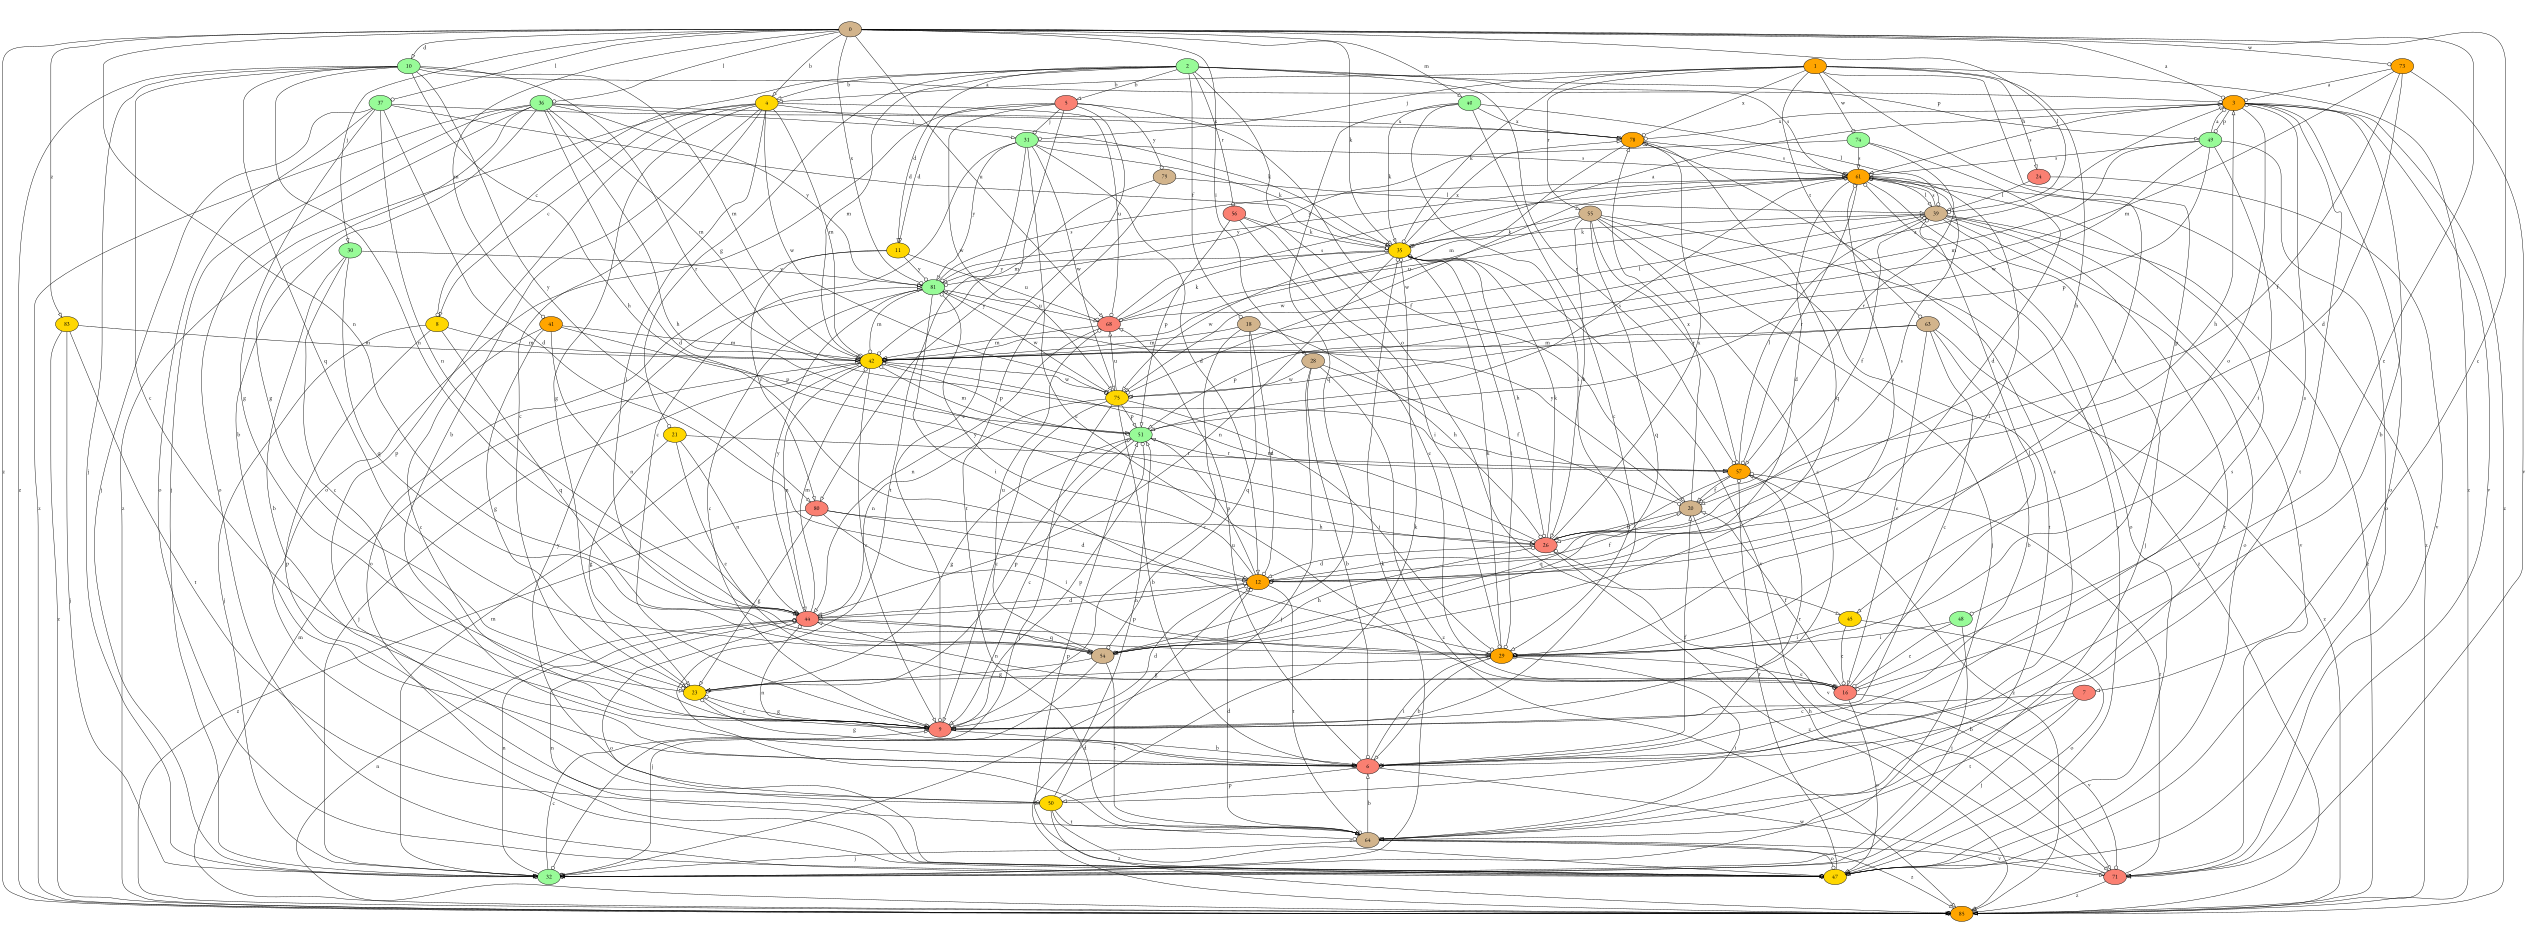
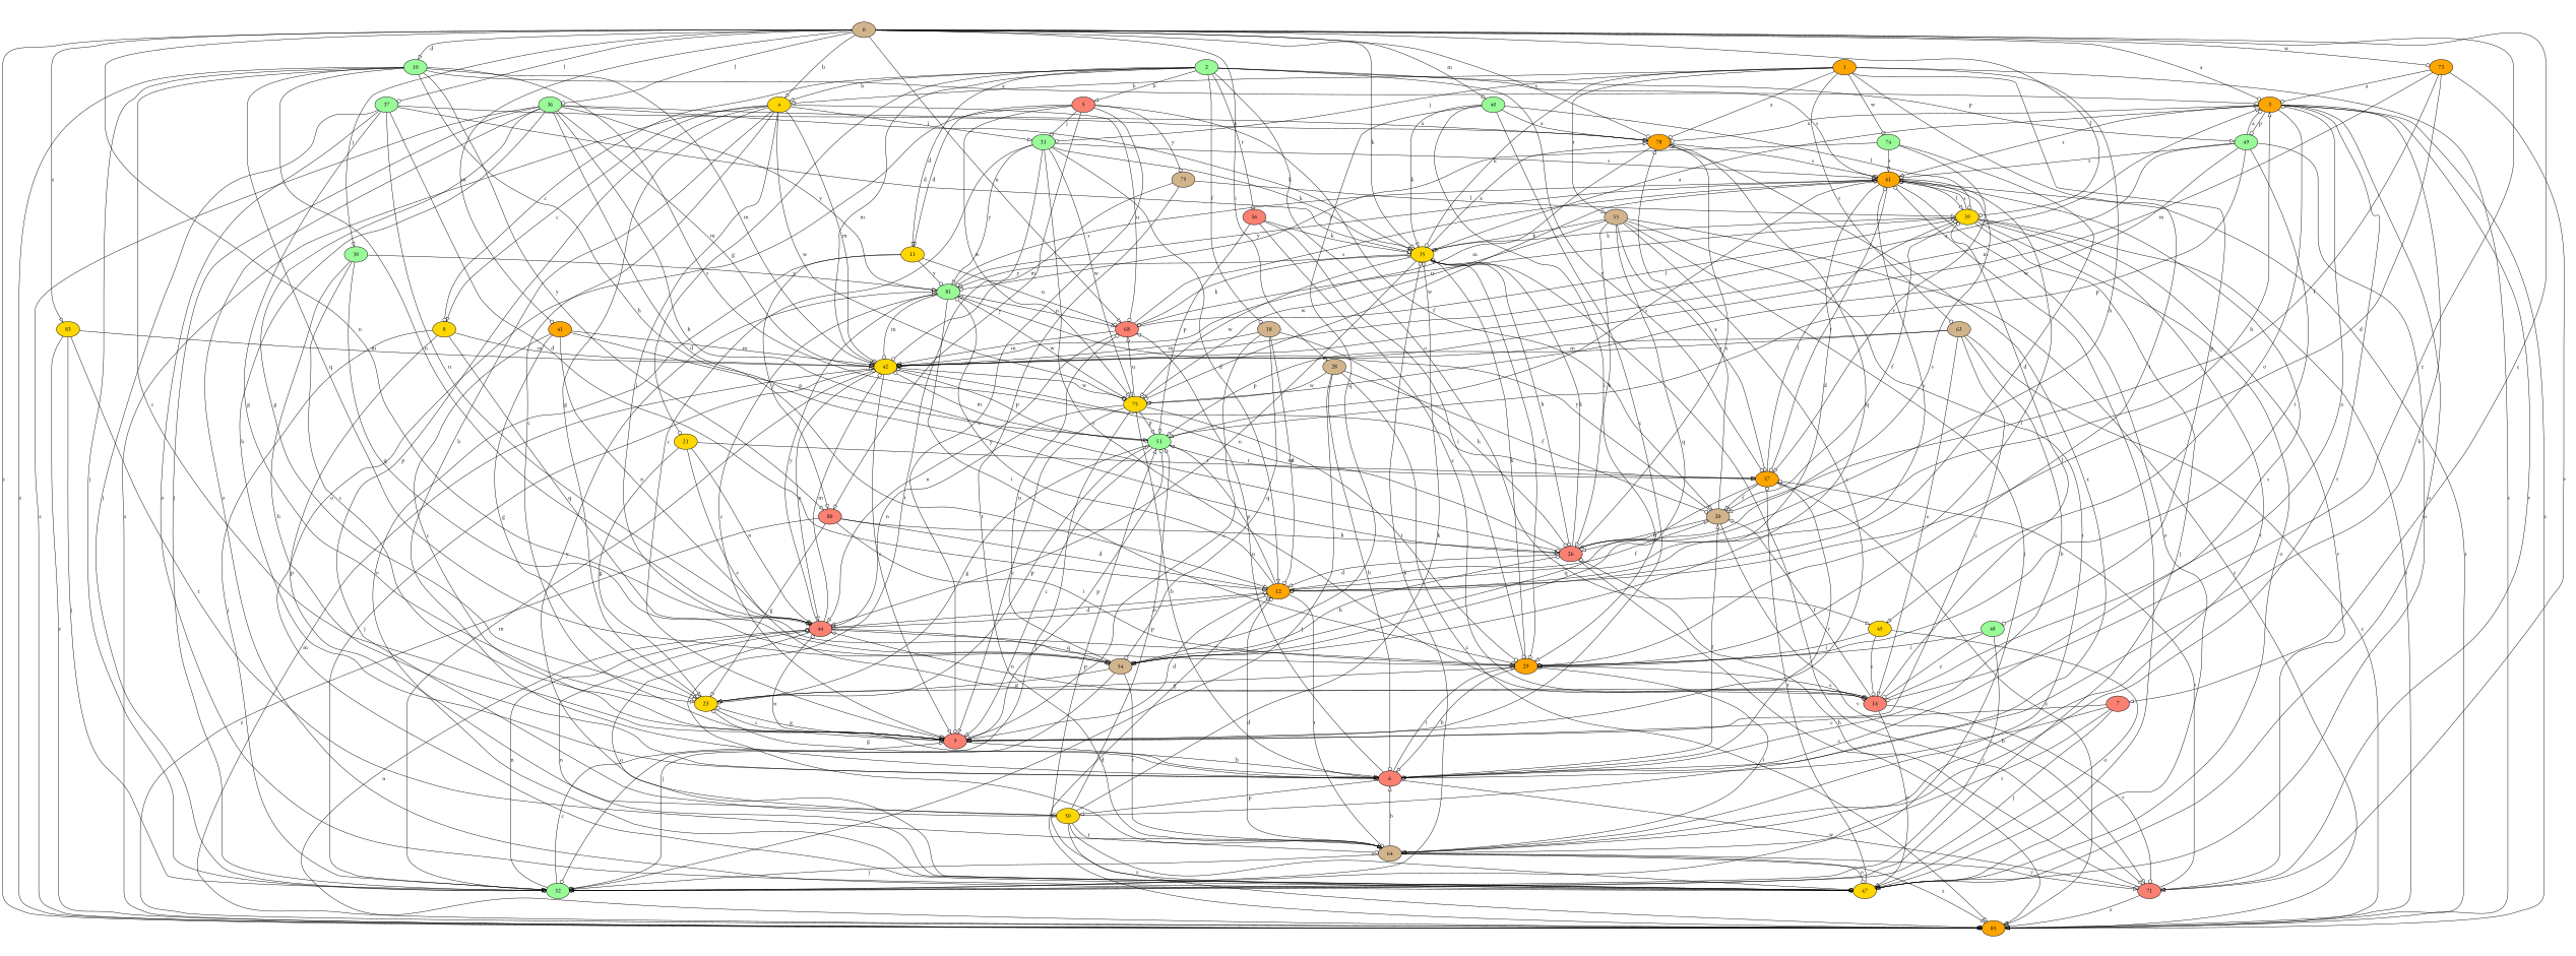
  strict digraph {
    fontname="EB Garamond"
    node [fillcolor=gold fontname="EB Garamond" style=filled]
    edge [arrowhead=onormal fontname="EB Garamond"]
    0 [fillcolor=tan]
    3 [fillcolor=orange]
    4
    7 [fillcolor=salmon]
    10 [fillcolor=palegreen]
    16 [fillcolor=salmon]
    28 [fillcolor=tan]
    30 [fillcolor=palegreen]
    35
    36 [fillcolor=palegreen]
    37 [fillcolor=palegreen]
-   39 [fillcolor=tan]
+   39
    40 [fillcolor=palegreen]
    41 [fillcolor=orange]
    44 [fillcolor=salmon]
    68 [fillcolor=salmon]
    73 [fillcolor=orange]
    78 [fillcolor=orange]
    83
    85 [fillcolor=orange]
    45
    49 [fillcolor=palegreen]
    61 [fillcolor=orange]
    6 [fillcolor=salmon]
    47
    64 [fillcolor=tan]
    71 [fillcolor=salmon]
    29 [fillcolor=orange]
    31 [fillcolor=palegreen]
    8
    42
    9 [fillcolor=salmon]
    23
    50
    75
    32 [fillcolor=palegreen]
    26 [fillcolor=salmon]
    57 [fillcolor=orange]
    80 [fillcolor=salmon]
    54 [fillcolor=tan]
    20 [fillcolor=tan]
    81 [fillcolor=palegreen]
    12 [fillcolor=orange]
    51 [fillcolor=palegreen]
    1 [fillcolor=orange]
-   24 [fillcolor=salmon]
    48 [fillcolor=palegreen]
    55 [fillcolor=tan]
    63 [fillcolor=tan]
    74 [fillcolor=palegreen]
    2 [fillcolor=palegreen]
    5 [fillcolor=salmon]
    11
    18 [fillcolor=tan]
    21
    56 [fillcolor=salmon]
    79 [fillcolor=tan]
    0 -> 3 [arrowhead=odot label=a]
    0 -> 4 [label=b]
    0 -> 7 [label=c]
    0 -> 10 [label=d]
    0 -> 16 [arrowhead=odot label=e]
    0 -> 28 [label=i]
    0 -> 30 [label=j]
    0 -> 35 [label=k]
    0 -> 36 [arrowhead=odot label=l]
    0 -> 37 [arrowhead=odot label=l]
    0 -> 39 [arrowhead=odot label=l]
    0 -> 40 [label=m]
    0 -> 41 [arrowhead=odot label=m]
    0 -> 44 [label=n]
    0 -> 68 [label=u]
    0 -> 73 [arrowhead=odot label=w]
-   0 -> 81 [arrowhead=odot label=x]
+   0 -> 78 [arrowhead=odot label=x]
    0 -> 83 [label=z]
    0 -> 85 [label=z]
    3 -> 78 [arrowhead=odot label=x]
    3 -> 85 [label=z]
    3 -> 45 [label=o]
    3 -> 49 [arrowhead=odot label=p]
    3 -> 61 [label=s]
    3 -> 6 [label=b]
    3 -> 47 [arrowhead=odot label=o]
    3 -> 64 [label=t]
    3 -> 71 [label=v]
    4 -> 68 [arrowhead=odot label=u]
    4 -> 85 [label=z]
    4 -> 6 [label=b]
    4 -> 29 [arrowhead=odot label=i]
    4 -> 31 [label=j]
    4 -> 8 [label=c]
    4 -> 42 [arrowhead=odot label=m]
    4 -> 9 [arrowhead=odot label=c]
    4 -> 23 [arrowhead=odot label=g]
    4 -> 50 [label=p]
    4 -> 75 [arrowhead=odot label=w]
    7 -> 6 [arrowhead=odot label=b]
    7 -> 64 [label=t]
    7 -> 9 [label=c]
    7 -> 32 [arrowhead=odot label=j]
    10 -> 3 [arrowhead=odot label=a]
    10 -> 44 [arrowhead=odot label=n]
    10 -> 85 [arrowhead=odot label=z]
    10 -> 42 [label=m]
    10 -> 9 [label=c]
    10 -> 32 [arrowhead=odot label=j]
    10 -> 26 [label=h]
    10 -> 57 [label=r]
    10 -> 80 [label=y]
    10 -> 54 [label=q]
    16 -> 3 [arrowhead=odot label=a]
    16 -> 39 [arrowhead=odot label=l]
    16 -> 44 [label=n]
    16 -> 47 [label=o]
    16 -> 71 [arrowhead=odot label=v]
    16 -> 20 [label=f]
    28 -> 85 [label=z]
    28 -> 6 [arrowhead=odot label=b]
    28 -> 75 [arrowhead=odot label=w]
    28 -> 32 [arrowhead=odot label=j]
    28 -> 20 [arrowhead=odot label=f]
    30 -> 6 [arrowhead=odot label=b]
    30 -> 9 [arrowhead=odot label=c]
    30 -> 54 [label=q]
    30 -> 81 [label=y]
    35 -> 3 [label=a]
    35 -> 44 [label=n]
    35 -> 78 [label=x]
    35 -> 71 [label=v]
    35 -> 29 [arrowhead=odot label=i]
    35 -> 75 [label=w]
    35 -> 26 [arrowhead=odot label=h]
    35 -> 81 [label=y]
    36 -> 35 [label=k]
    36 -> 78 [arrowhead=odot label=x]
    36 -> 85 [arrowhead=odot label=z]
    36 -> 6 [arrowhead=odot label=b]
    36 -> 47 [arrowhead=odot label=o]
    36 -> 42 [label=m]
    36 -> 23 [arrowhead=odot label=g]
    36 -> 32 [arrowhead=odot label=j]
    36 -> 26 [arrowhead=odot label=h]
    36 -> 81 [label=y]
    36 -> 12 [label=d]
    37 -> 35 [arrowhead=odot label=d]
    37 -> 44 [arrowhead=odot label=n]
    37 -> 78 [label=x]
    37 -> 47 [label=o]
    37 -> 23 [label=g]
    37 -> 32 [label=j]
    37 -> 12 [label=d]
    39 -> 35 [arrowhead=odot label=k]
    39 -> 68 [arrowhead=odot label=u]
    39 -> 85 [arrowhead=odot label=z]
    39 -> 61 [arrowhead=odot label=s]
    39 -> 47 [arrowhead=odot label=o]
    39 -> 64 [label=t]
    39 -> 71 [arrowhead=odot label=v]
    39 -> 32 [label=j]
    39 -> 20 [label=f]
    40 -> 35 [label=k]
    40 -> 39 [arrowhead=odot label=l]
    40 -> 78 [label=x]
    40 -> 29 [label=i]
    40 -> 9 [label=c]
    40 -> 54 [arrowhead=odot label=q]
    41 -> 44 [label=n]
    41 -> 42 [arrowhead=odot label=m]
    41 -> 9 [label=c]
    41 -> 23 [label=g]
    41 -> 51 [label=p]
    44 -> 47 [arrowhead=odot label=o]
    44 -> 29 [arrowhead=odot label=i]
    44 -> 42 [arrowhead=odot label=m]
    44 -> 54 [arrowhead=odot label=q]
    44 -> 81 [label=y]
    44 -> 12 [arrowhead=odot label=d]
    68 -> 35 [arrowhead=odot label=k]
    68 -> 39 [label=l]
    68 -> 44 [label=n]
    68 -> 61 [arrowhead=odot label=s]
    68 -> 42 [label=m]
    73 -> 3 [arrowhead=odot label=a]
    73 -> 71 [label=v]
    73 -> 42 [arrowhead=odot label=m]
    73 -> 20 [label=f]
    73 -> 12 [arrowhead=odot label=d]
    78 -> 61 [arrowhead=odot label=s]
    78 -> 42 [arrowhead=odot label=m]
    78 -> 54 [label=q]
    83 -> 85 [label=z]
    83 -> 64 [label=t]
    83 -> 42 [arrowhead=odot label=m]
    83 -> 32 [label=j]
    85 -> 44 [arrowhead=odot label=n]
    85 -> 42 [label=m]
    85 -> 12 [label=d]
    45 -> 16 [arrowhead=odot label=e]
    45 -> 47 [label=o]
    45 -> 29 [label=i]
    49 -> 3 [arrowhead=odot label=a]
    49 -> 61 [arrowhead=odot label=s]
    49 -> 47 [label=o]
    49 -> 29 [arrowhead=odot label=i]
    49 -> 42 [arrowhead=odot label=m]
    49 -> 75 [label=w]
    49 -> 51 [label=p]
    61 -> 39 [label=l]
    61 -> 85 [label=z]
    61 -> 47 [label=o]
    61 -> 29 [arrowhead=odot label=i]
    61 -> 75 [arrowhead=odot label=w]
    61 -> 57 [arrowhead=odot label=r]
    61 -> 81 [arrowhead=odot label=y]
    61 -> 12 [label=d]
    6 -> 44 [arrowhead=odot label=n]
    6 -> 68 [label=u]
    6 -> 61 [arrowhead=odot label=s]
    6 -> 71 [arrowhead=odot label=w]
    6 -> 29 [arrowhead=odot label=i]
    6 -> 23 [arrowhead=odot label=g]
    6 -> 50 [label=p]
    6 -> 57 [label=r]
    6 -> 20 [label=f]
    47 -> 44 [arrowhead=odot label=n]
    47 -> 61 [arrowhead=odot label=s]
    47 -> 57 [arrowhead=odot label=r]
    47 -> 51 [label=p]
    64 -> 85 [label=z]
    64 -> 6 [label=b]
    64 -> 47 [arrowhead=odot label=o]
    64 -> 71 [label=v]
    64 -> 29 [arrowhead=odot label=i]
    64 -> 32 [label=j]
    64 -> 12 [arrowhead=odot label=d]
    71 -> 85 [arrowhead=odot label=z]
    71 -> 26 [arrowhead=odot label=h]
    71 -> 57 [arrowhead=odot label=r]
    29 -> 16 [arrowhead=odot label=e]
    29 -> 35 [arrowhead=odot label=k]
    29 -> 6 [label=b]
    29 -> 23 [label=g]
    31 -> 16 [label=e]
    31 -> 35 [label=k]
    31 -> 61 [label=s]
    31 -> 64 [label=t]
    31 -> 9 [arrowhead=odot label=c]
    31 -> 75 [label=w]
    31 -> 81 [label=y]
    31 -> 12 [label=d]
    8 -> 42 [label=m]
    8 -> 50 [arrowhead=odot label=p]
    8 -> 32 [label=j]
    8 -> 54 [arrowhead=odot label=q]
    42 -> 3 [label=a]
    42 -> 44 [label=n]
    42 -> 9 [label=c]
    42 -> 75 [arrowhead=odot label=w]
    42 -> 32 [label=j]
    42 -> 51 [arrowhead=odot label=p]
    9 -> 6 [label=b]
    9 -> 23 [arrowhead=odot label=g]
    9 -> 12 [arrowhead=odot label=d]
    9 -> 51 [arrowhead=odot label=p]
    23 -> 9 [arrowhead=odot label=c]
    23 -> 51 [label=p]
    50 -> 35 [arrowhead=odot label=k]
    50 -> 78 [arrowhead=odot label=x]
    50 -> 85 [arrowhead=odot label=z]
    50 -> 47 [arrowhead=odot label=o]
    50 -> 64 [arrowhead=odot label=t]
    50 -> 81 [label=y]
    50 -> 51 [label=p]
    75 -> 44 [arrowhead=odot label=n]
    75 -> 68 [label=u]
    75 -> 6 [label=b]
    75 -> 29 [arrowhead=odot label=i]
    75 -> 9 [label=c]
    75 -> 32 [arrowhead=odot label=j]
    75 -> 51 [label=p]
    32 -> 35 [arrowhead=odot label=k]
    32 -> 44 [arrowhead=odot label=n]
    32 -> 42 [arrowhead=odot label=m]
    32 -> 9 [label=c]
    26 -> 3 [label=h]
    26 -> 35 [label=k]
    26 -> 78 [label=x]
    26 -> 85 [label=z]
    26 -> 61 [arrowhead=odot label=s]
    26 -> 42 [arrowhead=odot label=m]
    26 -> 12 [label=d]
    57 -> 39 [arrowhead=odot label=l]
    57 -> 85 [label=z]
    57 -> 54 [label=q]
    57 -> 20 [label=f]
    80 -> 85 [arrowhead=odot label=z]
    80 -> 29 [label=i]
    80 -> 23 [label=g]
    80 -> 26 [label=h]
    80 -> 12 [label=d]
    54 -> 68 [arrowhead=odot label=u]
    54 -> 64 [label=t]
    54 -> 23 [label=g]
    54 -> 32 [arrowhead=odot label=j]
    54 -> 26 [arrowhead=odot label=h]
    20 -> 78 [label=x]
    20 -> 71 [label=v]
    20 -> 26 [label=h]
    20 -> 81 [label=y]
    81 -> 68 [label=u]
    81 -> 61 [label=s]
    81 -> 29 [arrowhead=odot label=i]
    81 -> 42 [arrowhead=odot label=m]
    81 -> 9 [label=c]
    81 -> 75 [arrowhead=odot label=w]
    12 -> 44 [arrowhead=odot label=n]
    12 -> 61 [arrowhead=odot label=s]
    12 -> 64 [arrowhead=odot label=t]
    12 -> 20 [label=f]
    12 -> 81 [arrowhead=odot label=y]
    12 -> 51 [label=p]
    51 -> 61 [arrowhead=odot label=s]
    51 -> 42 [arrowhead=odot label=m]
    51 -> 9 [label=c]
    51 -> 23 [arrowhead=odot label=g]
    51 -> 57 [label=r]
    1 -> 4 [label=b]
    1 -> 35 [arrowhead=odot label=k]
    1 -> 78 [arrowhead=odot label=x]
    1 -> 85 [label=z]
    1 -> 29 [arrowhead=odot label=i]
    1 -> 31 [arrowhead=odot label=j]
    1 -> 26 [label=h]
-   1 -> 24 [label=h]
    1 -> 48 [arrowhead=odot label=p]
    1 -> 55 [label=r]
    1 -> 63 [arrowhead=odot label=t]
    1 -> 74 [arrowhead=odot label=w]
-   24 -> 39 [label=l]
-   24 -> 71 [label=v]
    48 -> 16 [arrowhead=odot label=e]
    48 -> 29 [arrowhead=odot label=i]
    48 -> 32 [label=j]
    55 -> 35 [label=k]
    55 -> 85 [label=z]
    55 -> 64 [arrowhead=odot label=t]
    55 -> 9 [arrowhead=odot label=c]
    55 -> 75 [label=w]
    55 -> 32 [arrowhead=odot label=j]
    55 -> 26 [label=h]
    55 -> 57 [arrowhead=odot label=r]
    55 -> 54 [arrowhead=odot label=q]
    63 -> 16 [label=e]
    63 -> 85 [label=z]
    63 -> 6 [arrowhead=odot label=b]
    63 -> 42 [arrowhead=odot label=m]
    63 -> 9 [label=c]
    63 -> 51 [label=p]
    74 -> 61 [label=s]
    74 -> 57 [label=r]
    74 -> 81 [arrowhead=odot label=y]
    74 -> 12 [arrowhead=odot label=d]
    2 -> 4 [label=b]
    2 -> 45 [label=o]
    2 -> 49 [label=p]
    2 -> 61 [label=s]
    2 -> 8 [arrowhead=odot label=c]
    2 -> 42 [arrowhead=odot label=m]
    2 -> 57 [arrowhead=odot label=r]
    2 -> 5 [label=b]
    2 -> 11 [label=d]
    2 -> 18 [arrowhead=odot label=f]
    2 -> 21 [arrowhead=odot label=g]
    2 -> 56 [arrowhead=odot label=r]
    5 -> 47 [arrowhead=odot label=o]
    5 -> 31 [arrowhead=odot label=j]
    5 -> 9 [arrowhead=odot label=c]
    5 -> 75 [label=w]
    5 -> 80 [label=y]
    5 -> 20 [label=f]
    5 -> 11 [label=d]
    5 -> 79 [arrowhead=odot label=y]
    11 -> 68 [arrowhead=odot label=u]
    11 -> 47 [arrowhead=odot label=o]
    11 -> 80 [label=y]
    11 -> 81 [arrowhead=odot label=y]
    18 -> 42 [label=m]
    18 -> 9 [arrowhead=odot label=c]
    18 -> 26 [arrowhead=odot label=h]
    18 -> 54 [arrowhead=odot label=q]
    18 -> 12 [arrowhead=odot label=d]
    21 -> 16 [arrowhead=odot label=e]
    21 -> 44 [label=n]
    21 -> 23 [label=g]
    21 -> 57 [arrowhead=odot label=r]
    56 -> 16 [arrowhead=odot label=e]
    56 -> 35 [arrowhead=odot label=k]
    56 -> 29 [arrowhead=odot label=i]
    56 -> 51 [label=p]
    79 -> 39 [label=l]
    79 -> 64 [arrowhead=odot label=t]
    79 -> 42 [arrowhead=odot label=m]
  }
